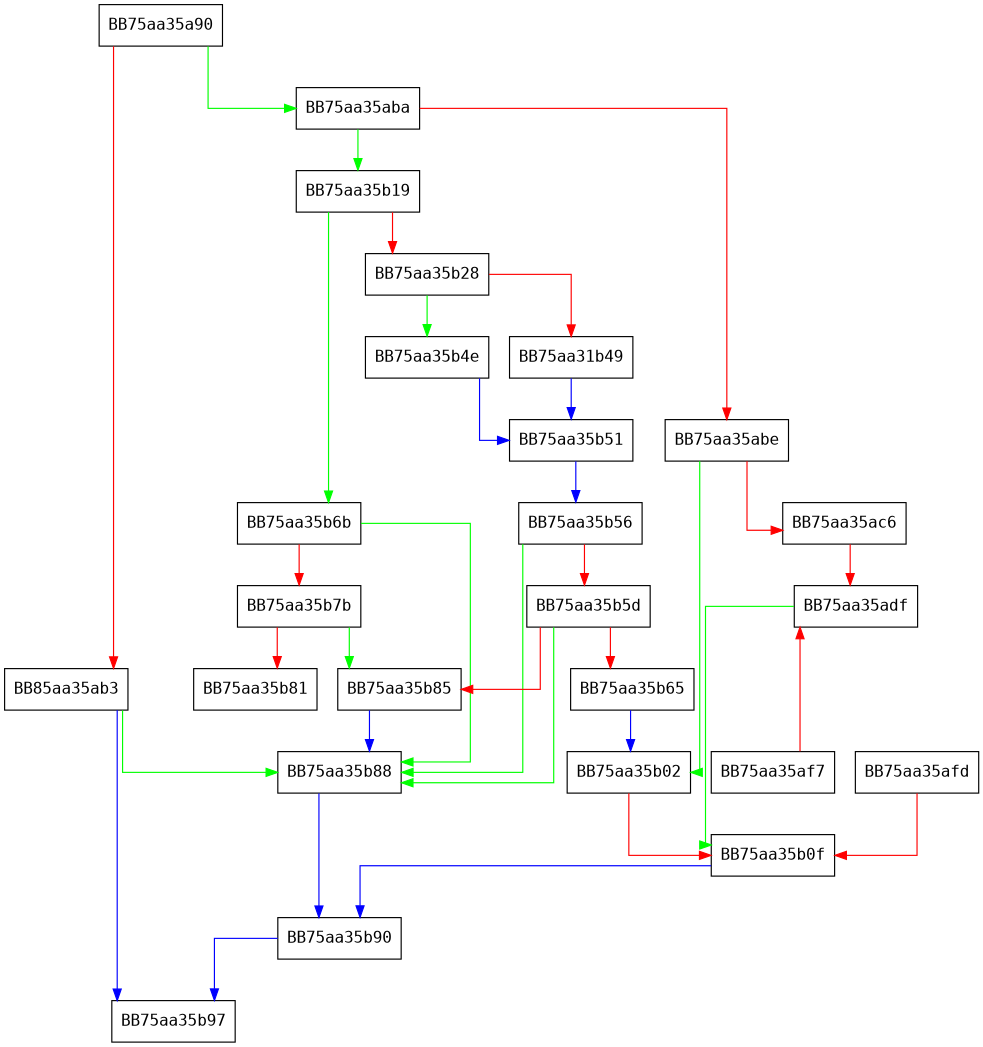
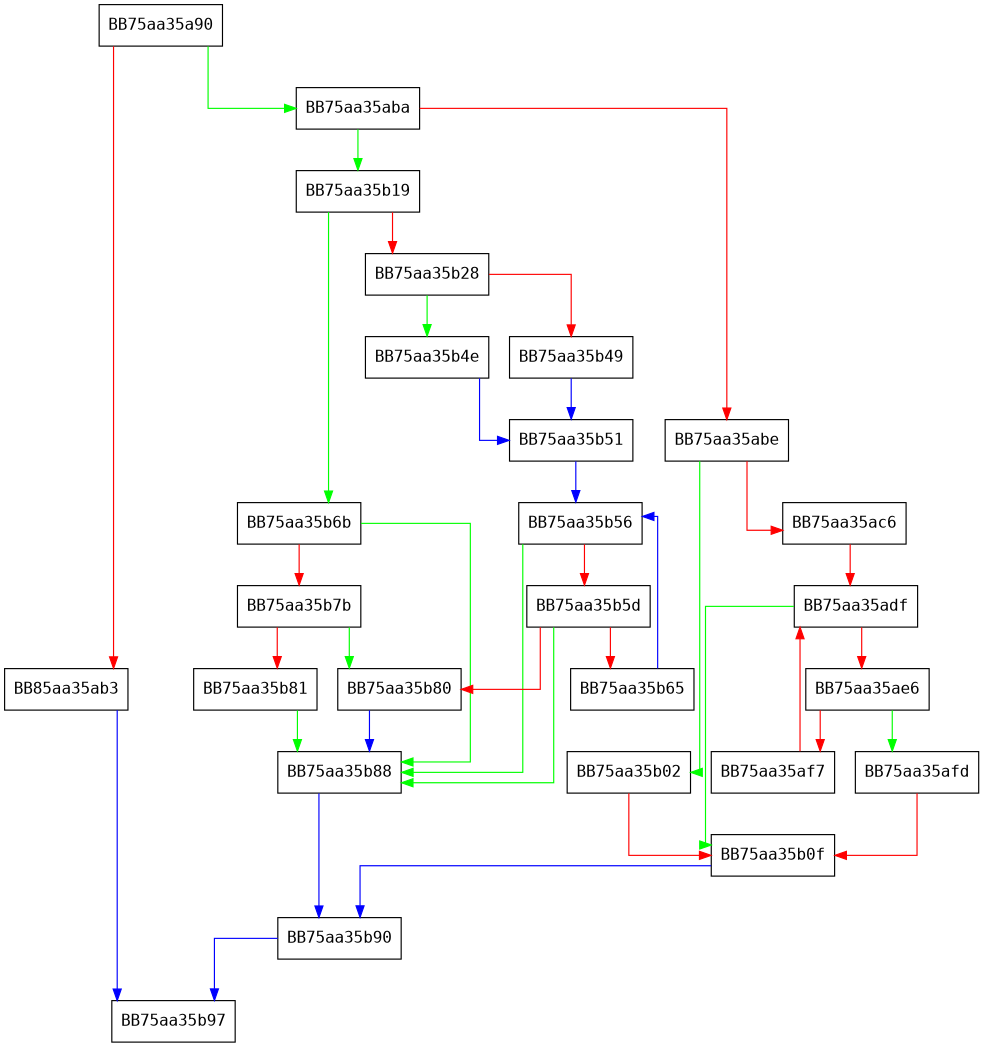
  digraph {
    fontname="DejaVu Sans Mono"
    splines=ortho
    node [fontname="DejaVu Sans Mono" shape=box]
    edge [color=red fontname="DejaVu Sans Mono"]
    BB75aa35a90
    BB75aa35aba
    n3 [label=BB85aa35ab3]
    BB75aa35b19
    BB75aa35abe
    BB75aa35b97
    BB75aa35b6b
    BB75aa35b28
    BB75aa35b02
    BB75aa35ac6
    BB75aa35b88
    BB75aa35b7b
    BB75aa35b4e
-   BB75aa35b49 [label=BB75aa31b49]
+   BB75aa35b49
    BB75aa35b0f
    BB75aa35adf
    BB75aa35b90
+   BB75aa35ae6
    BB75aa35afd
    BB75aa35af7
-   BB75aa35b85
+   BB75aa35b85 [label=BB75aa35b80]
    BB75aa35b81
    BB75aa35b51
    BB75aa35b56
    BB75aa35b5d
    BB75aa35b65
    BB75aa35a90 -> BB75aa35aba [color=green]
    BB75aa35a90 -> n3
    BB75aa35aba -> BB75aa35b19 [color=green]
    BB75aa35aba -> BB75aa35abe
    n3 -> BB75aa35b97 [color=blue]
    BB75aa35b19 -> BB75aa35b6b [color=green]
    BB75aa35b19 -> BB75aa35b28
    BB75aa35abe -> BB75aa35b02 [color=green]
    BB75aa35abe -> BB75aa35ac6
    BB75aa35b6b -> BB75aa35b88 [color=green]
    BB75aa35b6b -> BB75aa35b7b
    BB75aa35b28 -> BB75aa35b4e [color=green]
    BB75aa35b28 -> BB75aa35b49
    BB75aa35b02 -> BB75aa35b0f
    BB75aa35ac6 -> BB75aa35adf
    BB75aa35b88 -> BB75aa35b90 [color=blue]
    BB75aa35b7b -> BB75aa35b85 [color=green]
    BB75aa35b7b -> BB75aa35b81
    BB75aa35b4e -> BB75aa35b51 [color=blue]
    BB75aa35b49 -> BB75aa35b51 [color=blue]
    BB75aa35b0f -> BB75aa35b90 [color=blue]
    BB75aa35adf -> BB75aa35b0f [color=green]
+   BB75aa35adf -> BB75aa35ae6
    BB75aa35b90 -> BB75aa35b97 [color=blue]
+   BB75aa35ae6 -> BB75aa35afd [color=green]
+   BB75aa35ae6 -> BB75aa35af7
    BB75aa35afd -> BB75aa35b0f
    BB75aa35af7 -> BB75aa35adf
    BB75aa35b85 -> BB75aa35b88 [color=blue]
-   n3 -> BB75aa35b88 [color=green]
+   BB75aa35b81 -> BB75aa35b88 [color=green]
    BB75aa35b51 -> BB75aa35b56 [color=blue]
    BB75aa35b56 -> BB75aa35b88 [color=green]
    BB75aa35b56 -> BB75aa35b5d
    BB75aa35b5d -> BB75aa35b88 [color=green]
    BB75aa35b5d -> BB75aa35b85
    BB75aa35b5d -> BB75aa35b65
-   BB75aa35b65 -> BB75aa35b02 [color=blue]
+   BB75aa35b65 -> BB75aa35b56 [color=blue]
  }
